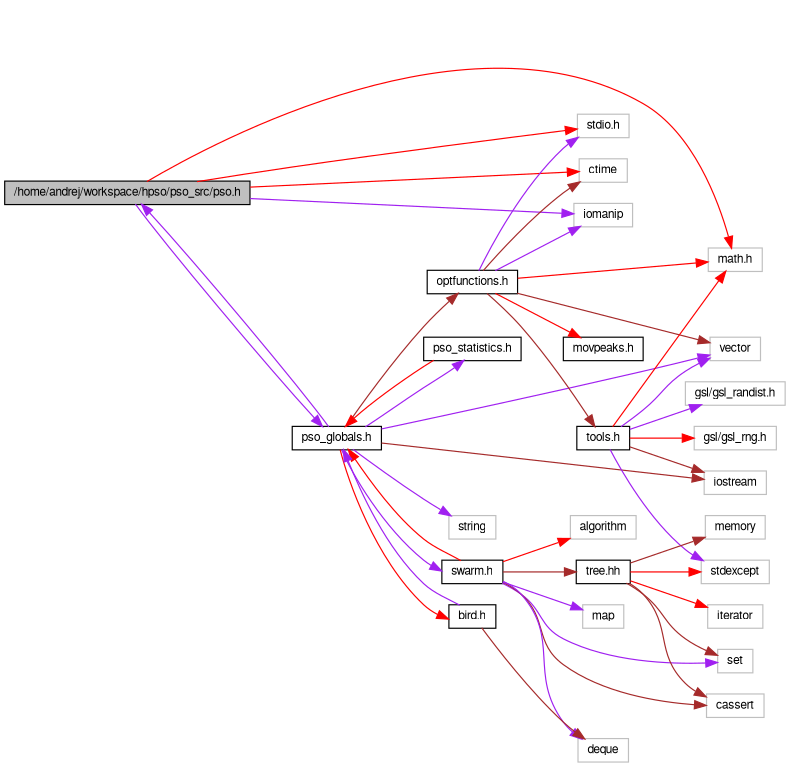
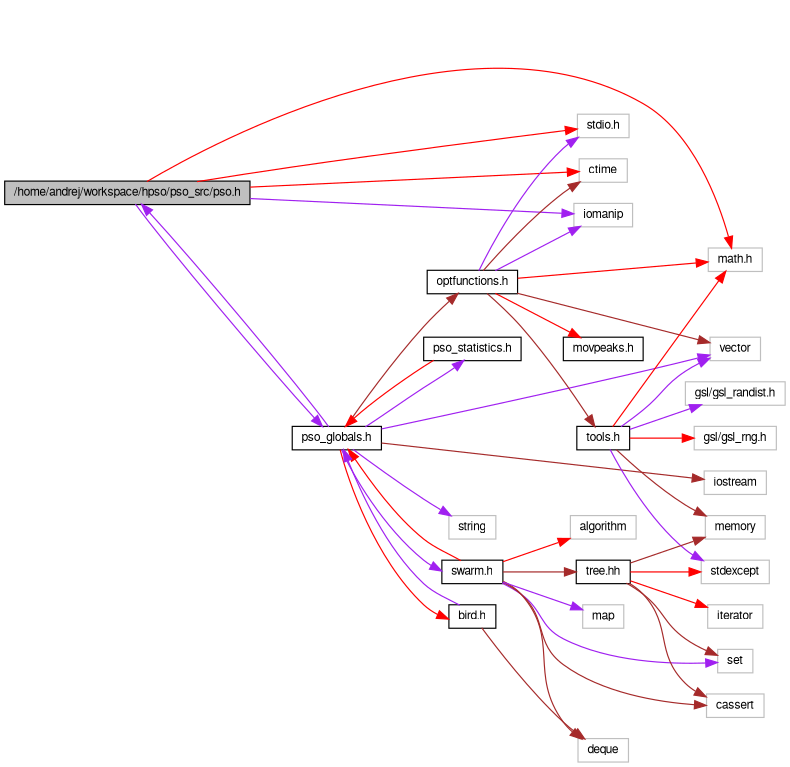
  digraph {
    rankdir=LR
    node [color=grey75 fontname=FreeSans fontsize=10 shape=record]
    edge [color=purple fontname=FreeSans fontsize=10 labelfontname=FreeSans labelfontsize=10 style=solid]
    n1 [color=black fillcolor=grey75 fontcolor=black height=0.2 label="/home/andrej/workspace/hpso/pso_src/pso.h" style=filled width=0.4]
    n2 [height=0.2 label="stdio.h" width=0.4]
    n3 [height=0.2 label="math.h" width=0.4]
    n4 [height=0.2 label=ctime width=0.4]
    n5 [height=0.2 label=iomanip width=0.4]
    n6 [color=black height=0.2 label="pso_globals.h" width=0.4]
    n7 [height=0.2 label=string width=0.4]
    n8 [height=0.2 label=vector width=0.4]
    n9 [height=0.2 label=iostream width=0.4]
    n10 [color=black height=0.2 label="optfunctions.h" width=0.4]
    n11 [color=black height=0.2 label="pso_statistics.h" width=0.4]
    n12 [color=black height=0.2 label="swarm.h" width=0.4]
    n13 [color=black height=0.2 label="bird.h" width=0.4]
    n14 [color=black height=0.2 label="tools.h" width=0.4]
    n15 [color=black height=0.2 label="movpeaks.h" width=0.4]
    n16 [height=0.2 label=set width=0.4]
    n17 [color=black height=0.2 label="tree.hh" width=0.4]
    n18 [height=0.2 label=cassert width=0.4]
    n19 [height=0.2 label=deque width=0.4]
    n20 [height=0.2 label=map width=0.4]
    n21 [height=0.2 label=algorithm width=0.4]
    n22 [height=0.2 label="gsl/gsl_rng.h" width=0.4]
    n23 [height=0.2 label="gsl/gsl_randist.h" width=0.4]
    n24 [height=0.2 label=stdexcept width=0.4]
    n25 [height=0.2 label=memory width=0.4]
    n26 [height=0.2 label=iterator width=0.4]
    n1 -> n2 [color=red]
    n1 -> n3 [color=red]
    n1 -> n4 [color=red]
    n1 -> n5
    n1 -> n6
    n6 -> n1
    n6 -> n7
    n6 -> n8
    n6 -> n9 [color=brown]
    n6 -> n10 [color=brown]
    n6 -> n11
    n6 -> n12
    n6 -> n13 [color=red]
    n10 -> n2
    n10 -> n3 [color=red]
    n10 -> n4 [color=brown]
    n10 -> n5
    n10 -> n8 [color=brown]
    n10 -> n14 [color=brown]
    n10 -> n15 [color=red]
    n11 -> n6 [color=red]
    n12 -> n6 [color=red]
    n12 -> n16
    n12 -> n17 [color=brown]
    n12 -> n18 [color=brown]
-   n12 -> n19
+   n12 -> n19 [color=brown]
    n12 -> n20
    n12 -> n21 [color=red]
    n13 -> n6
    n13 -> n19 [color=brown]
    n14 -> n3 [color=red]
    n14 -> n8
-   n14 -> n9 [color=brown]
+   n14 -> n25 [color=brown]
    n14 -> n22 [color=red]
    n14 -> n23
    n14 -> n24
    n17 -> n16 [color=brown]
    n17 -> n18 [color=brown]
    n17 -> n24 [color=red]
    n17 -> n25 [color=brown]
    n17 -> n26 [color=red]
  }
